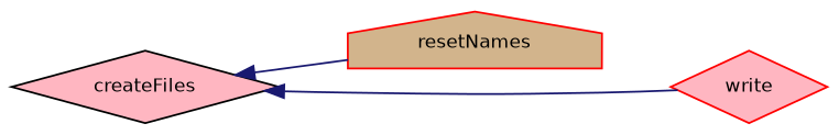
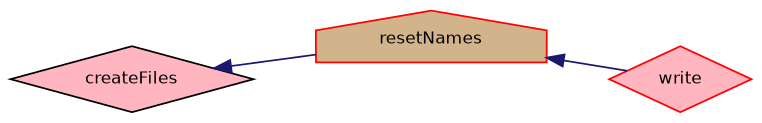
  digraph {
    rankdir=LR
    node [color=red fillcolor=lightpink fontname=Helvetica fontsize=10 shape=diamond style=filled]
    edge [color=midnightblue dir=back fontname=Helvetica fontsize=10 labelfontname=Helvetica labelfontsize=10 style=solid]
    n1 [color=black fontcolor=black height=0.2 label=createFiles width=0.4]
    n2 [fillcolor=tan height=0.2 label=resetNames shape=house width=0.4]
    n3 [height=0.2 label=write width=0.4]
    n1 -> n2
-   n1 -> n3
+   n2 -> n3
  }
